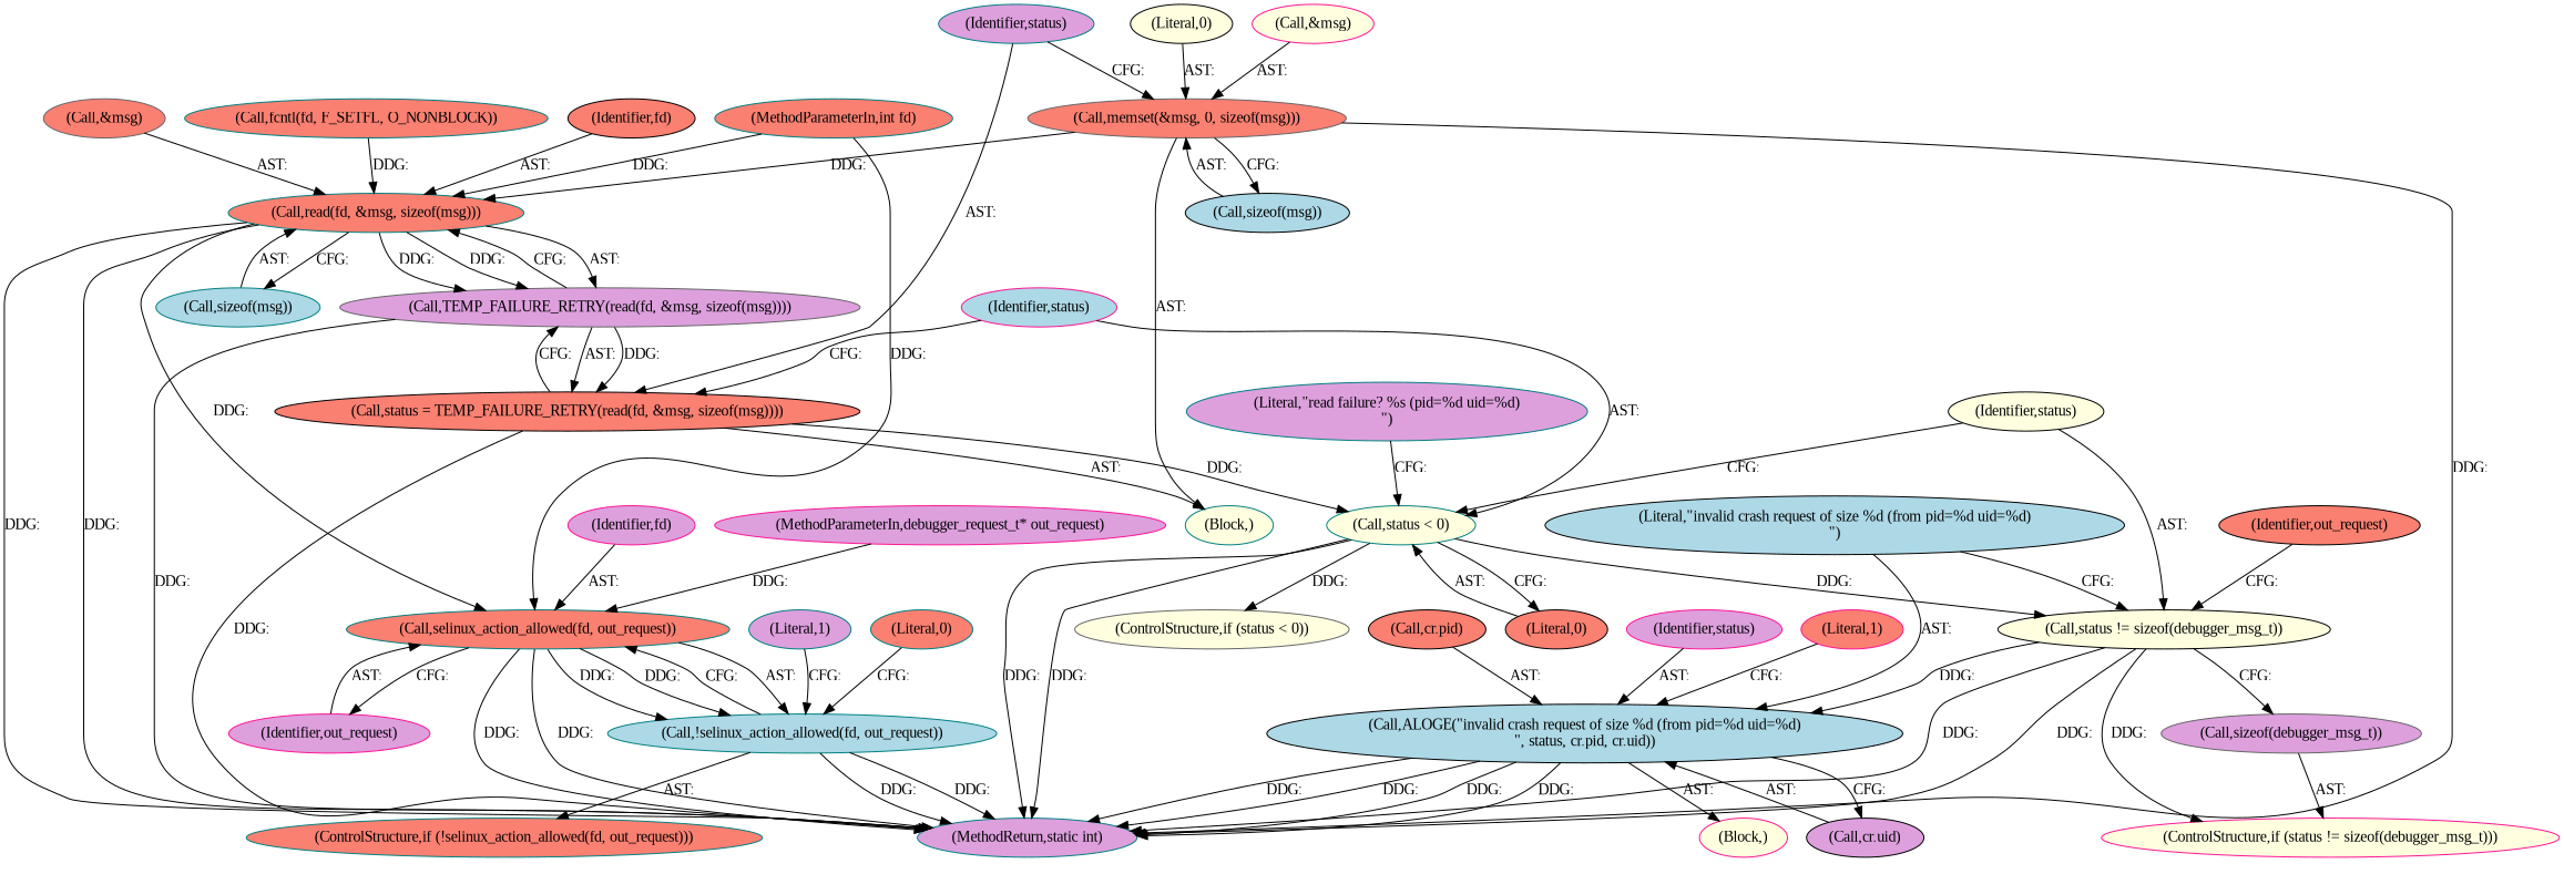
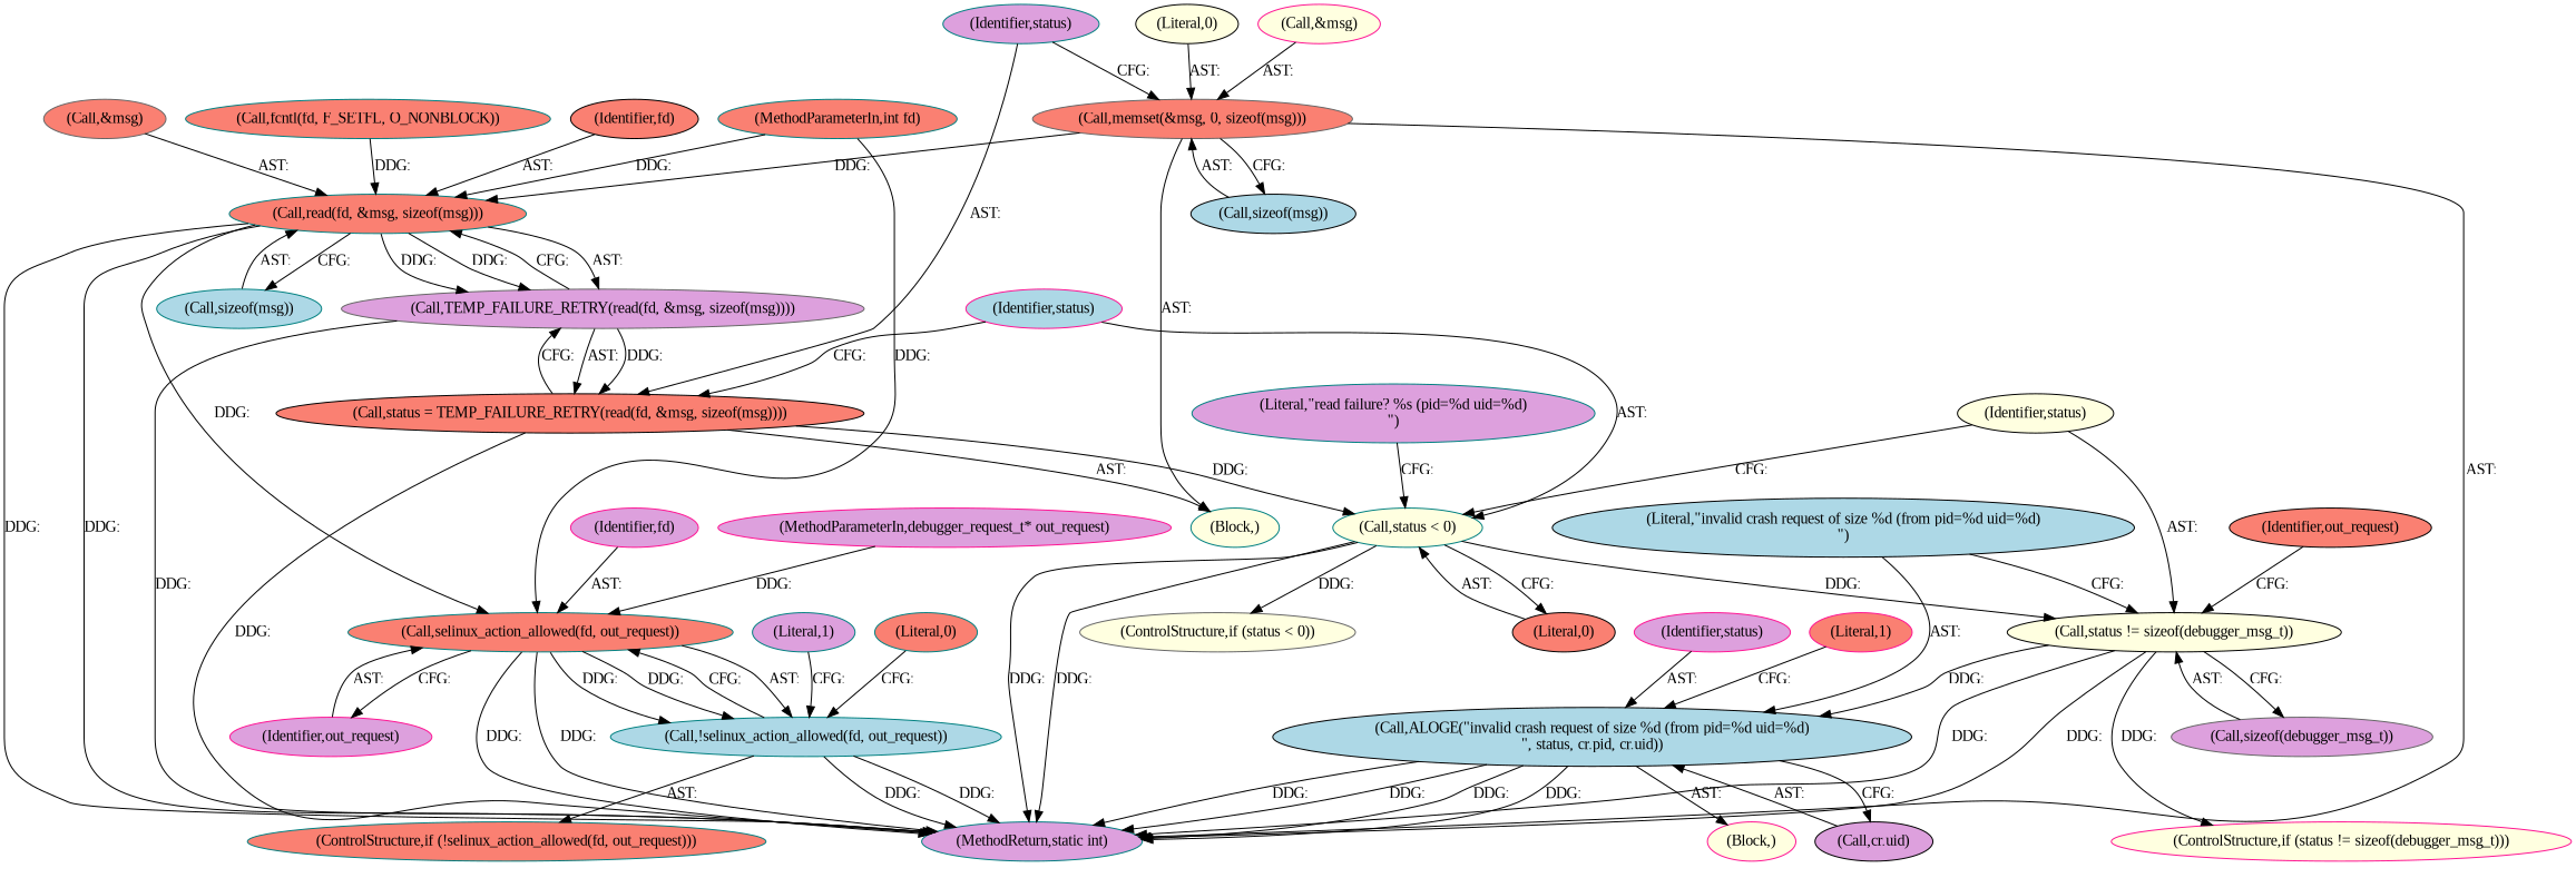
  digraph {
    fontname="Liberation Serif"
    node [color=teal fillcolor=salmon fontname="Liberation Serif" style=filled]
    edge [fontname="Liberation Serif"]
    n1 [color=gray40 label="(Call,memset(&msg, 0, sizeof(msg)))"]
    n2 [label="(Call,read(fd, &msg, sizeof(msg)))"]
    n3 [fillcolor=plum label="(MethodReturn,static int)"]
    n4 [color=black fillcolor=lightblue label="(Call,sizeof(msg))"]
    n5 [fillcolor=lightyellow label="(Block,)"]
    n6 [color=gray40 fillcolor=plum label="(Call,TEMP_FAILURE_RETRY(read(fd, &msg, sizeof(msg))))"]
    n7 [label="(Call,selinux_action_allowed(fd, out_request))"]
    n8 [fillcolor=lightblue label="(Call,sizeof(msg))"]
    n9 [color=black label="(Call,status = TEMP_FAILURE_RETRY(read(fd, &msg, sizeof(msg))))"]
    n10 [fillcolor=lightblue label="(Call,!selinux_action_allowed(fd, out_request))"]
    n11 [color=deeppink fillcolor=plum label="(Identifier,out_request)"]
    n12 [fillcolor=lightyellow label="(Call,status < 0)"]
    n13 [color=black fillcolor=lightyellow label="(Call,status != sizeof(debugger_msg_t))"]
    n14 [color=gray40 fillcolor=lightyellow label="(ControlStructure,if (status < 0))"]
    n15 [color=black label="(Literal,0)"]
    n16 [color=black fillcolor=lightblue label="(Call,ALOGE(\"invalid crash request of size %d (from pid=%d uid=%d)\n\", status, cr.pid, cr.uid))"]
    n17 [color=gray40 fillcolor=plum label="(Call,sizeof(debugger_msg_t))"]
    n18 [color=deeppink fillcolor=lightyellow label="(ControlStructure,if (status != sizeof(debugger_msg_t)))"]
    n19 [color=deeppink fillcolor=lightyellow label="(Block,)"]
    n20 [color=black fillcolor=plum label="(Call,cr.uid)"]
    n21 [label="(ControlStructure,if (!selinux_action_allowed(fd, out_request)))"]
    n22 [color=deeppink fillcolor=lightyellow label="(Call,&msg)"]
    n23 [color=deeppink fillcolor=plum label="(MethodParameterIn,debugger_request_t* out_request)"]
    n24 [fillcolor=plum label="(Literal,\"read failure? %s (pid=%d uid=%d)\n\")"]
    n25 [label="(MethodParameterIn,int fd)"]
    n26 [color=black fillcolor=lightblue label="(Literal,\"invalid crash request of size %d (from pid=%d uid=%d)\n\")"]
    n27 [color=gray40 label="(Call,&msg)"]
-   n28 [color=black label="(Call,cr.pid)"]
    n29 [fillcolor=plum label="(Literal,1)"]
    n30 [color=black label="(Identifier,out_request)"]
    n31 [label="(Call,fcntl(fd, F_SETFL, O_NONBLOCK))"]
    n32 [color=black label="(Identifier,fd)"]
    n33 [label="(Literal,0)"]
    n34 [fillcolor=plum label="(Identifier,status)"]
    n35 [color=deeppink fillcolor=plum label="(Identifier,fd)"]
    n36 [color=black fillcolor=lightyellow label="(Literal,0)"]
    n37 [color=deeppink fillcolor=lightblue label="(Identifier,status)"]
    n38 [color=deeppink fillcolor=plum label="(Identifier,status)"]
    n39 [color=black fillcolor=lightyellow label="(Identifier,status)"]
    n40 [color=deeppink label="(Literal,1)"]
    n1 -> n2 [label="DDG: "]
-   n1 -> n3 [label="DDG: "]
+   n1 -> n3 [label="AST: "]
    n1 -> n4 [label="CFG: "]
    n1 -> n5 [label="AST: "]
    n2 -> n3 [label="DDG: "]
    n2 -> n3 [label="DDG: "]
    n2 -> n6 [label="AST: "]
    n2 -> n6 [label="DDG: "]
    n2 -> n6 [label="DDG: "]
    n2 -> n7 [label="DDG: "]
    n2 -> n8 [label="CFG: "]
    n4 -> n1 [label="AST: "]
    n6 -> n2 [label="CFG: "]
    n6 -> n3 [label="DDG: "]
    n6 -> n9 [label="AST: "]
    n6 -> n9 [label="DDG: "]
    n7 -> n3 [label="DDG: "]
    n7 -> n3 [label="DDG: "]
    n7 -> n10 [label="AST: "]
    n7 -> n10 [label="DDG: "]
    n7 -> n10 [label="DDG: "]
    n7 -> n11 [label="CFG: "]
    n8 -> n2 [label="AST: "]
    n9 -> n3 [label="DDG: "]
    n9 -> n5 [label="AST: "]
    n9 -> n6 [label="CFG: "]
    n9 -> n12 [label="DDG: "]
    n10 -> n3 [label="DDG: "]
    n10 -> n3 [label="DDG: "]
    n10 -> n7 [label="CFG: "]
    n10 -> n21 [label="AST: "]
    n11 -> n7 [label="AST: "]
    n12 -> n3 [label="DDG: "]
    n12 -> n3 [label="DDG: "]
    n12 -> n13 [label="DDG: "]
    n12 -> n14 [label="DDG: "]
    n12 -> n15 [label="CFG: "]
    n13 -> n3 [label="DDG: "]
    n13 -> n3 [label="DDG: "]
    n13 -> n16 [label="DDG: "]
    n13 -> n17 [label="CFG: "]
    n13 -> n18 [label="DDG: "]
    n15 -> n12 [label="AST: "]
    n16 -> n3 [label="DDG: "]
    n16 -> n3 [label="DDG: "]
    n16 -> n3 [label="DDG: "]
    n16 -> n3 [label="DDG: "]
    n16 -> n19 [label="AST: "]
    n16 -> n20 [label="CFG: "]
-   n17 -> n18 [label="AST: "]
+   n17 -> n13 [label="AST: "]
    n20 -> n16 [label="AST: "]
    n22 -> n1 [label="AST: "]
    n23 -> n7 [label="DDG: "]
    n24 -> n12 [label="CFG: "]
    n25 -> n2 [label="DDG: "]
    n25 -> n7 [label="DDG: "]
    n26 -> n13 [label="CFG: "]
    n26 -> n16 [label="AST: "]
    n27 -> n2 [label="AST: "]
-   n28 -> n16 [label="AST: "]
    n29 -> n10 [label="CFG: "]
    n30 -> n13 [label="CFG: "]
    n31 -> n2 [label="DDG: "]
    n32 -> n2 [label="AST: "]
    n33 -> n10 [label="CFG: "]
    n34 -> n1 [label="CFG: "]
    n34 -> n9 [label="AST: "]
    n35 -> n7 [label="AST: "]
    n36 -> n1 [label="AST: "]
    n37 -> n9 [label="CFG: "]
    n37 -> n12 [label="AST: "]
    n38 -> n16 [label="AST: "]
    n39 -> n12 [label="CFG: "]
    n39 -> n13 [label="AST: "]
    n40 -> n16 [label="CFG: "]
  }
